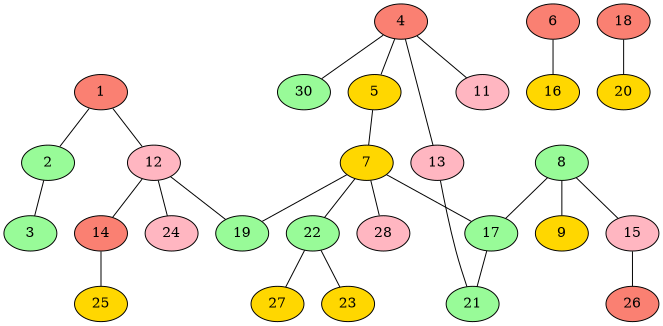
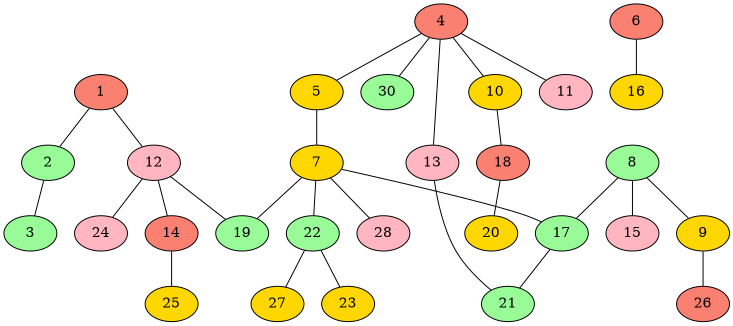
  graph {
    node [fillcolor=gold style=filled]
    1 [fillcolor=salmon]
    2 [fillcolor=palegreen]
    12 [fillcolor=lightpink]
    3 [fillcolor=palegreen]
    19 [fillcolor=palegreen]
    14 [fillcolor=salmon]
    24 [fillcolor=lightpink]
    25
    4 [fillcolor=salmon]
    5
+   10
    11 [fillcolor=lightpink]
    13 [fillcolor=lightpink]
    30 [fillcolor=palegreen]
    6 [fillcolor=salmon]
    16
    7
    18 [fillcolor=salmon]
    21 [fillcolor=palegreen]
    22 [fillcolor=palegreen]
    28 [fillcolor=lightpink]
    17 [fillcolor=palegreen]
    20
    8 [fillcolor=palegreen]
    9
    15 [fillcolor=lightpink]
    23
    27
    26 [fillcolor=salmon]
    1 -- 2
    1 -- 12
    2 -- 3
    12 -- 19
    12 -- 14
    12 -- 24
    14 -- 25
    4 -- 5
+   4 -- 10
    4 -- 11
    4 -- 13
    4 -- 30
    5 -- 7
+   10 -- 18
    13 -- 21
    6 -- 16
    7 -- 19
    7 -- 22
    7 -- 28
    7 -- 17
    18 -- 20
    22 -- 23
    22 -- 27
    17 -- 21
    8 -- 17
    8 -- 9
    8 -- 15
-   15 -- 26
+   9 -- 26
  }
